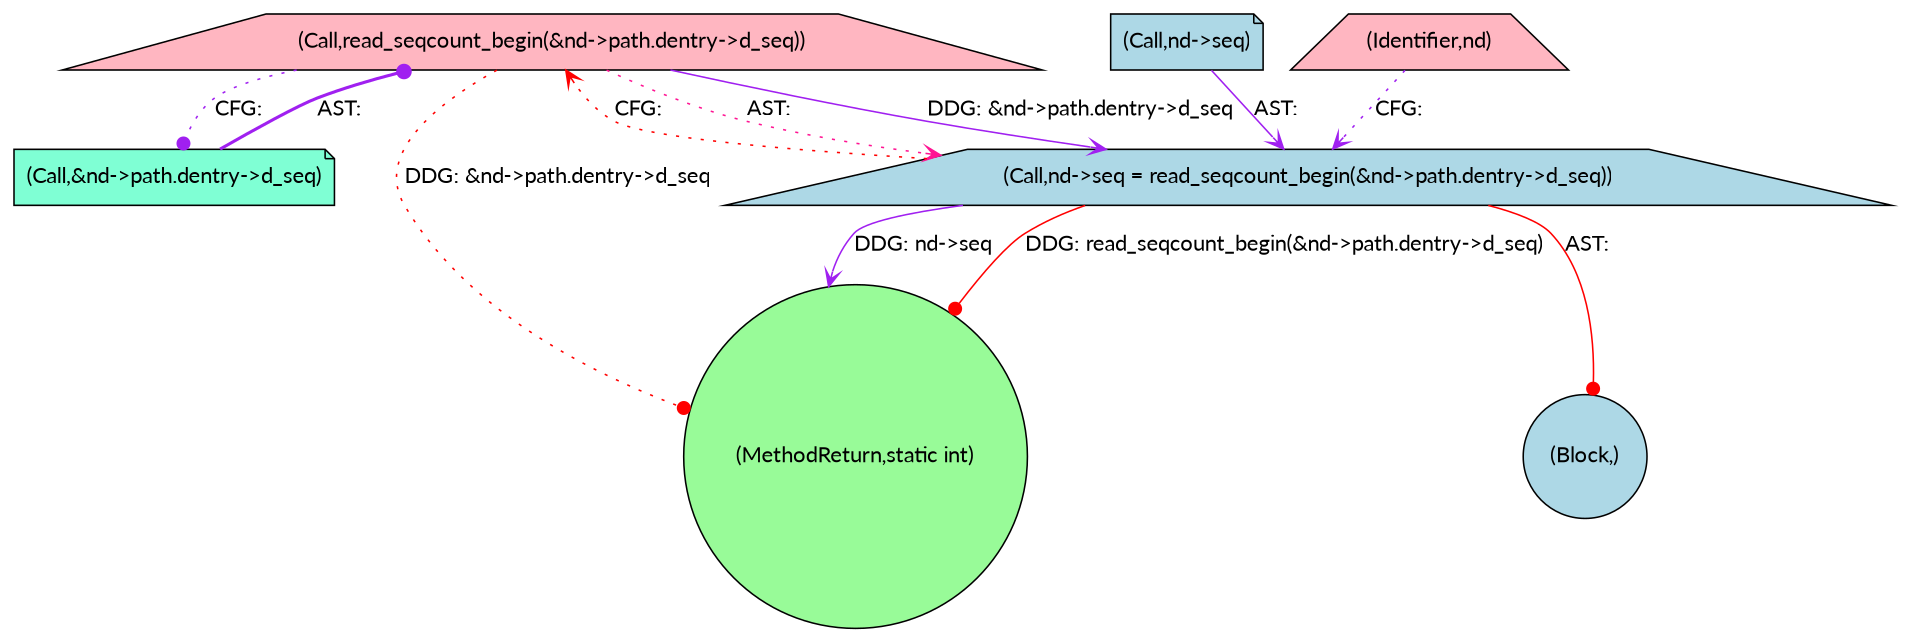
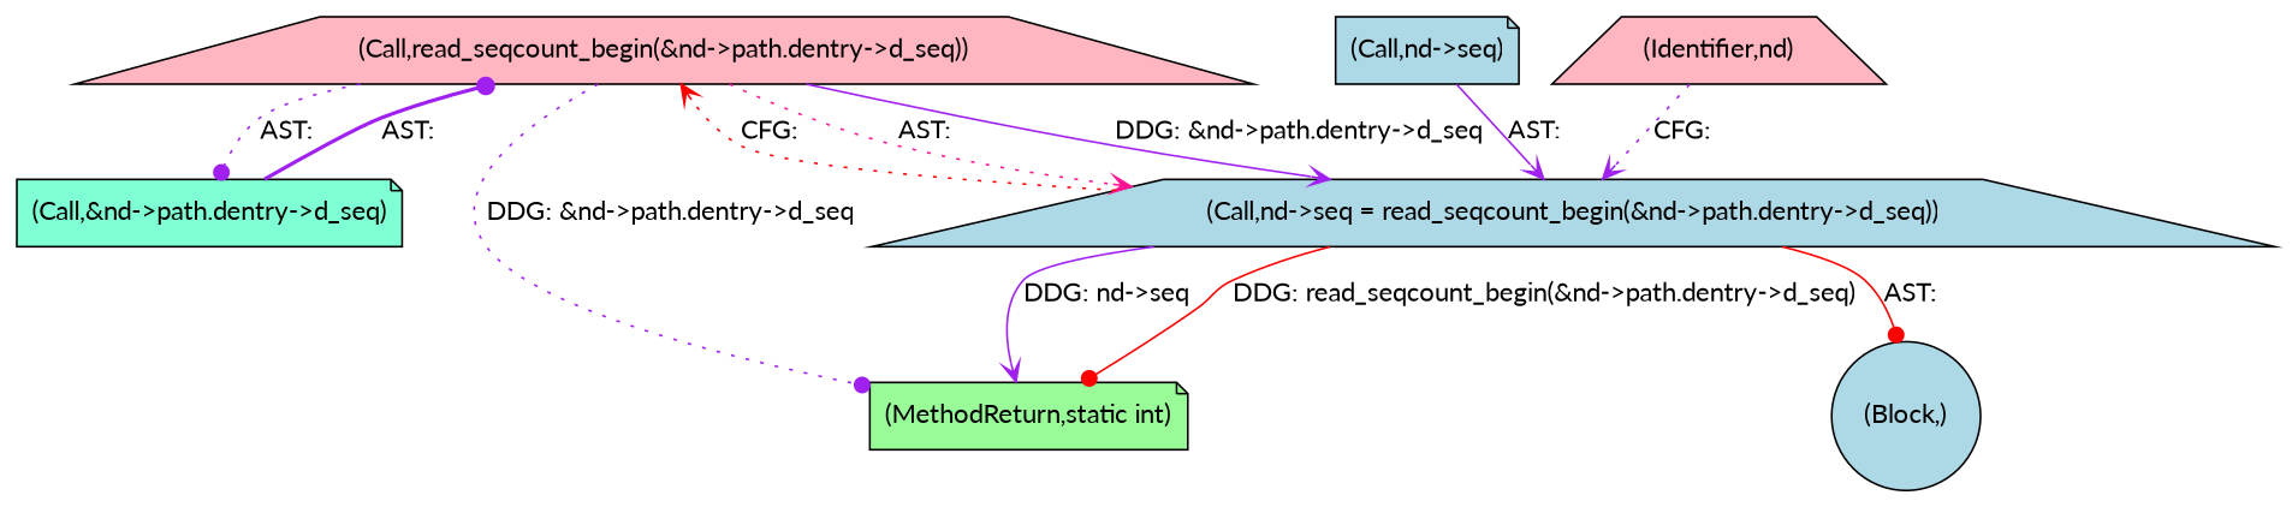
  digraph {
    fontname=Lato
    node [fillcolor=lightblue fontname=Lato shape=trapezium style=filled]
    edge [arrowhead=vee color=purple fontname=Lato style=dotted]
    n1 [fillcolor=lightpink label="(Call,read_seqcount_begin(&nd->path.dentry->d_seq))"]
    n2 [label="(Call,nd->seq = read_seqcount_begin(&nd->path.dentry->d_seq))"]
    n3 [fillcolor=aquamarine label="(Call,&nd->path.dentry->d_seq)" shape=note]
-   n4 [fillcolor=palegreen label="(MethodReturn,static int)" shape=circle]
+   n4 [fillcolor=palegreen label="(MethodReturn,static int)" shape=note]
    n5 [label="(Block,)" shape=circle]
    n6 [label="(Call,nd->seq)" shape=note]
    n7 [fillcolor=lightpink label="(Identifier,nd)"]
    n1 -> n2 [color=deeppink label="AST: "]
    n1 -> n2 [label="DDG: &nd->path.dentry->d_seq" style=solid]
-   n1 -> n3 [arrowhead=dot label="CFG: "]
-   n1 -> n4 [arrowhead=dot color=red label="DDG: &nd->path.dentry->d_seq"]
+   n1 -> n3 [arrowhead=dot label="AST: "]
+   n1 -> n4 [arrowhead=dot label="DDG: &nd->path.dentry->d_seq"]
    n2 -> n1 [color=red label="CFG: "]
    n2 -> n4 [arrowhead=dot color=red label="DDG: read_seqcount_begin(&nd->path.dentry->d_seq)" style=solid]
    n2 -> n4 [label="DDG: nd->seq" style=solid]
    n2 -> n5 [arrowhead=dot color=red label="AST: " style=solid]
    n3 -> n1 [arrowhead=dot label="AST: " style=bold]
    n6 -> n2 [label="AST: " style=solid]
    n7 -> n2 [label="CFG: "]
  }
